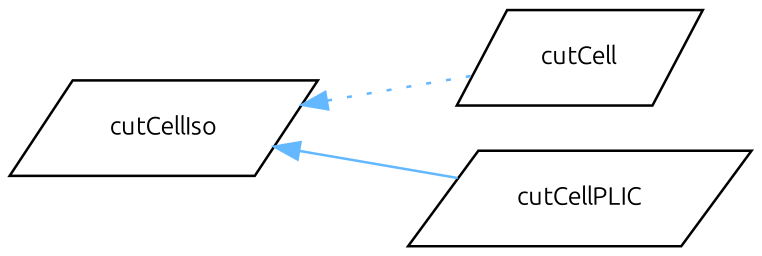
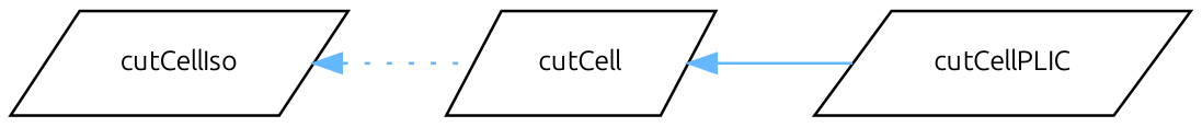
  digraph {
    fontname=Ubuntu
    rankdir=LR
    node [color=black fillcolor=white fontname=Ubuntu fontsize=10 shape=parallelogram style=filled]
    edge [color=steelblue1 dir=back fontname=Ubuntu fontsize=10 labelfontname=Helvetica labelfontsize=10]
    n1 [height=0.2 label=cutCell width=0.4]
    n2 [height=0.2 label=cutCellPLIC width=0.4]
    n3 [height=0.2 label=cutCellIso width=0.4]
-   n3 -> n2 [style=solid]
+   n1 -> n2 [style=solid]
    n3 -> n1 [style=dotted]
  }
